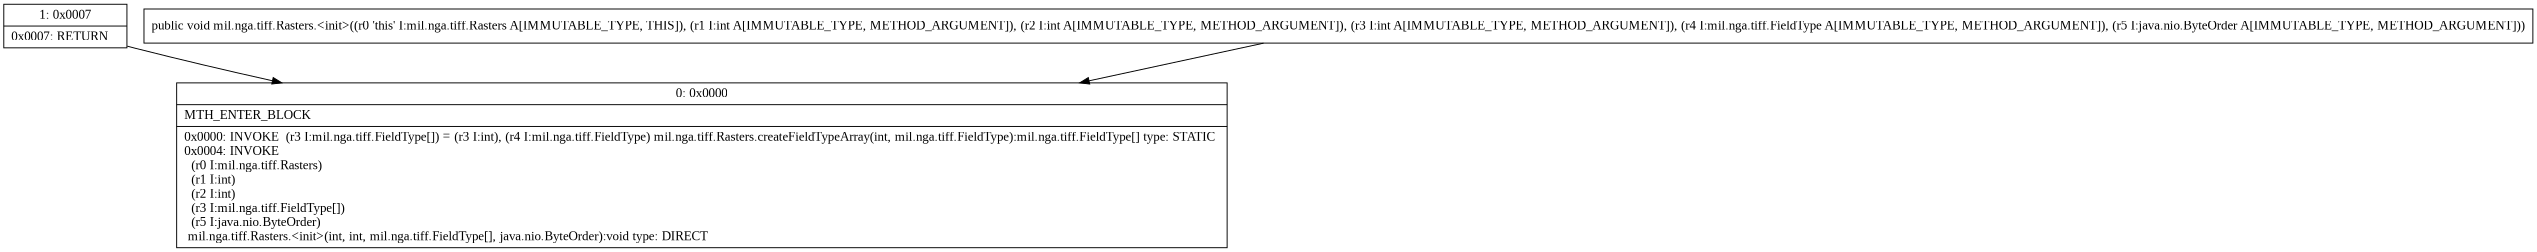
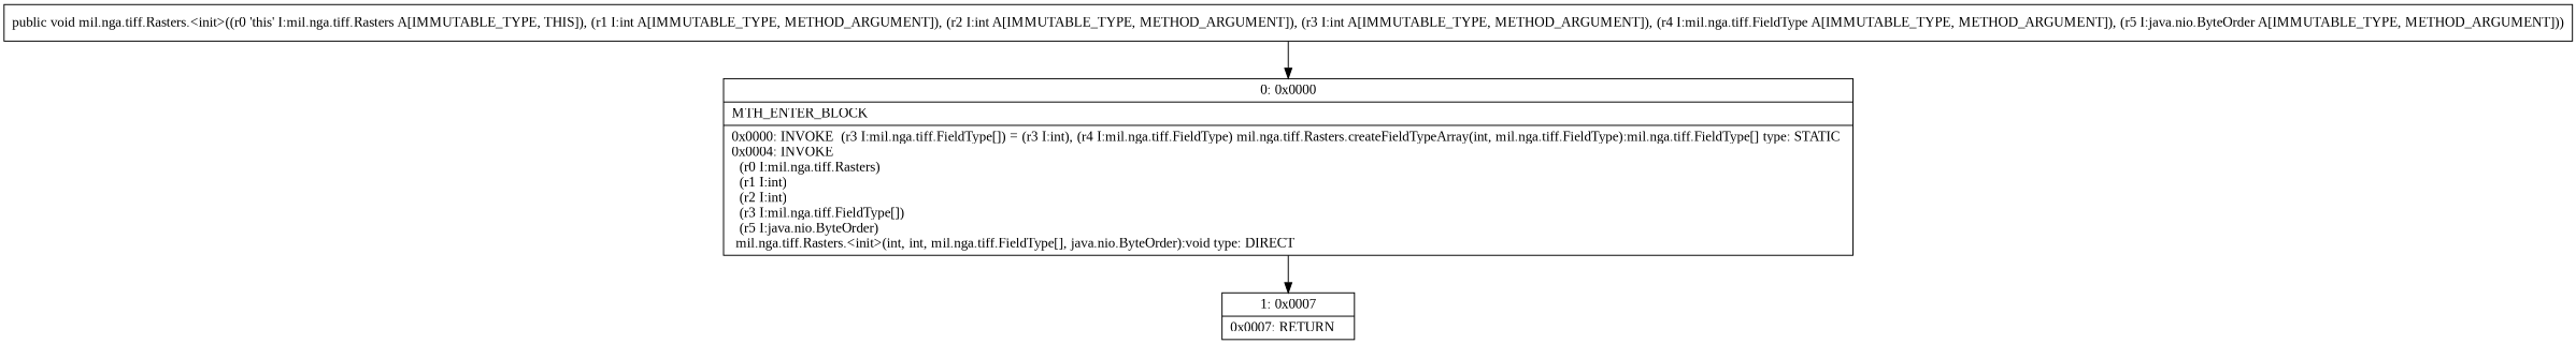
  digraph {
    fontname="Liberation Serif"
    node [shape=record fontname="Liberation Serif"]
    edge [fontname="Liberation Serif"]
    n1 [label="{0\:\ 0x0000|MTH_ENTER_BLOCK\l|0x0000: INVOKE  (r3 I:mil.nga.tiff.FieldType[]) = (r3 I:int), (r4 I:mil.nga.tiff.FieldType) mil.nga.tiff.Rasters.createFieldTypeArray(int, mil.nga.tiff.FieldType):mil.nga.tiff.FieldType[] type: STATIC \l0x0004: INVOKE  \l  (r0 I:mil.nga.tiff.Rasters)\l  (r1 I:int)\l  (r2 I:int)\l  (r3 I:mil.nga.tiff.FieldType[])\l  (r5 I:java.nio.ByteOrder)\l mil.nga.tiff.Rasters.\<init\>(int, int, mil.nga.tiff.FieldType[], java.nio.ByteOrder):void type: DIRECT \l}"]
    n2 [label="{1\:\ 0x0007|0x0007: RETURN   \l}"]
    n3 [label="{public void mil.nga.tiff.Rasters.\<init\>((r0 'this' I:mil.nga.tiff.Rasters A[IMMUTABLE_TYPE, THIS]), (r1 I:int A[IMMUTABLE_TYPE, METHOD_ARGUMENT]), (r2 I:int A[IMMUTABLE_TYPE, METHOD_ARGUMENT]), (r3 I:int A[IMMUTABLE_TYPE, METHOD_ARGUMENT]), (r4 I:mil.nga.tiff.FieldType A[IMMUTABLE_TYPE, METHOD_ARGUMENT]), (r5 I:java.nio.ByteOrder A[IMMUTABLE_TYPE, METHOD_ARGUMENT])) }"]
-   n2 -> n1
+   n1 -> n2
    n3 -> n1
  }
